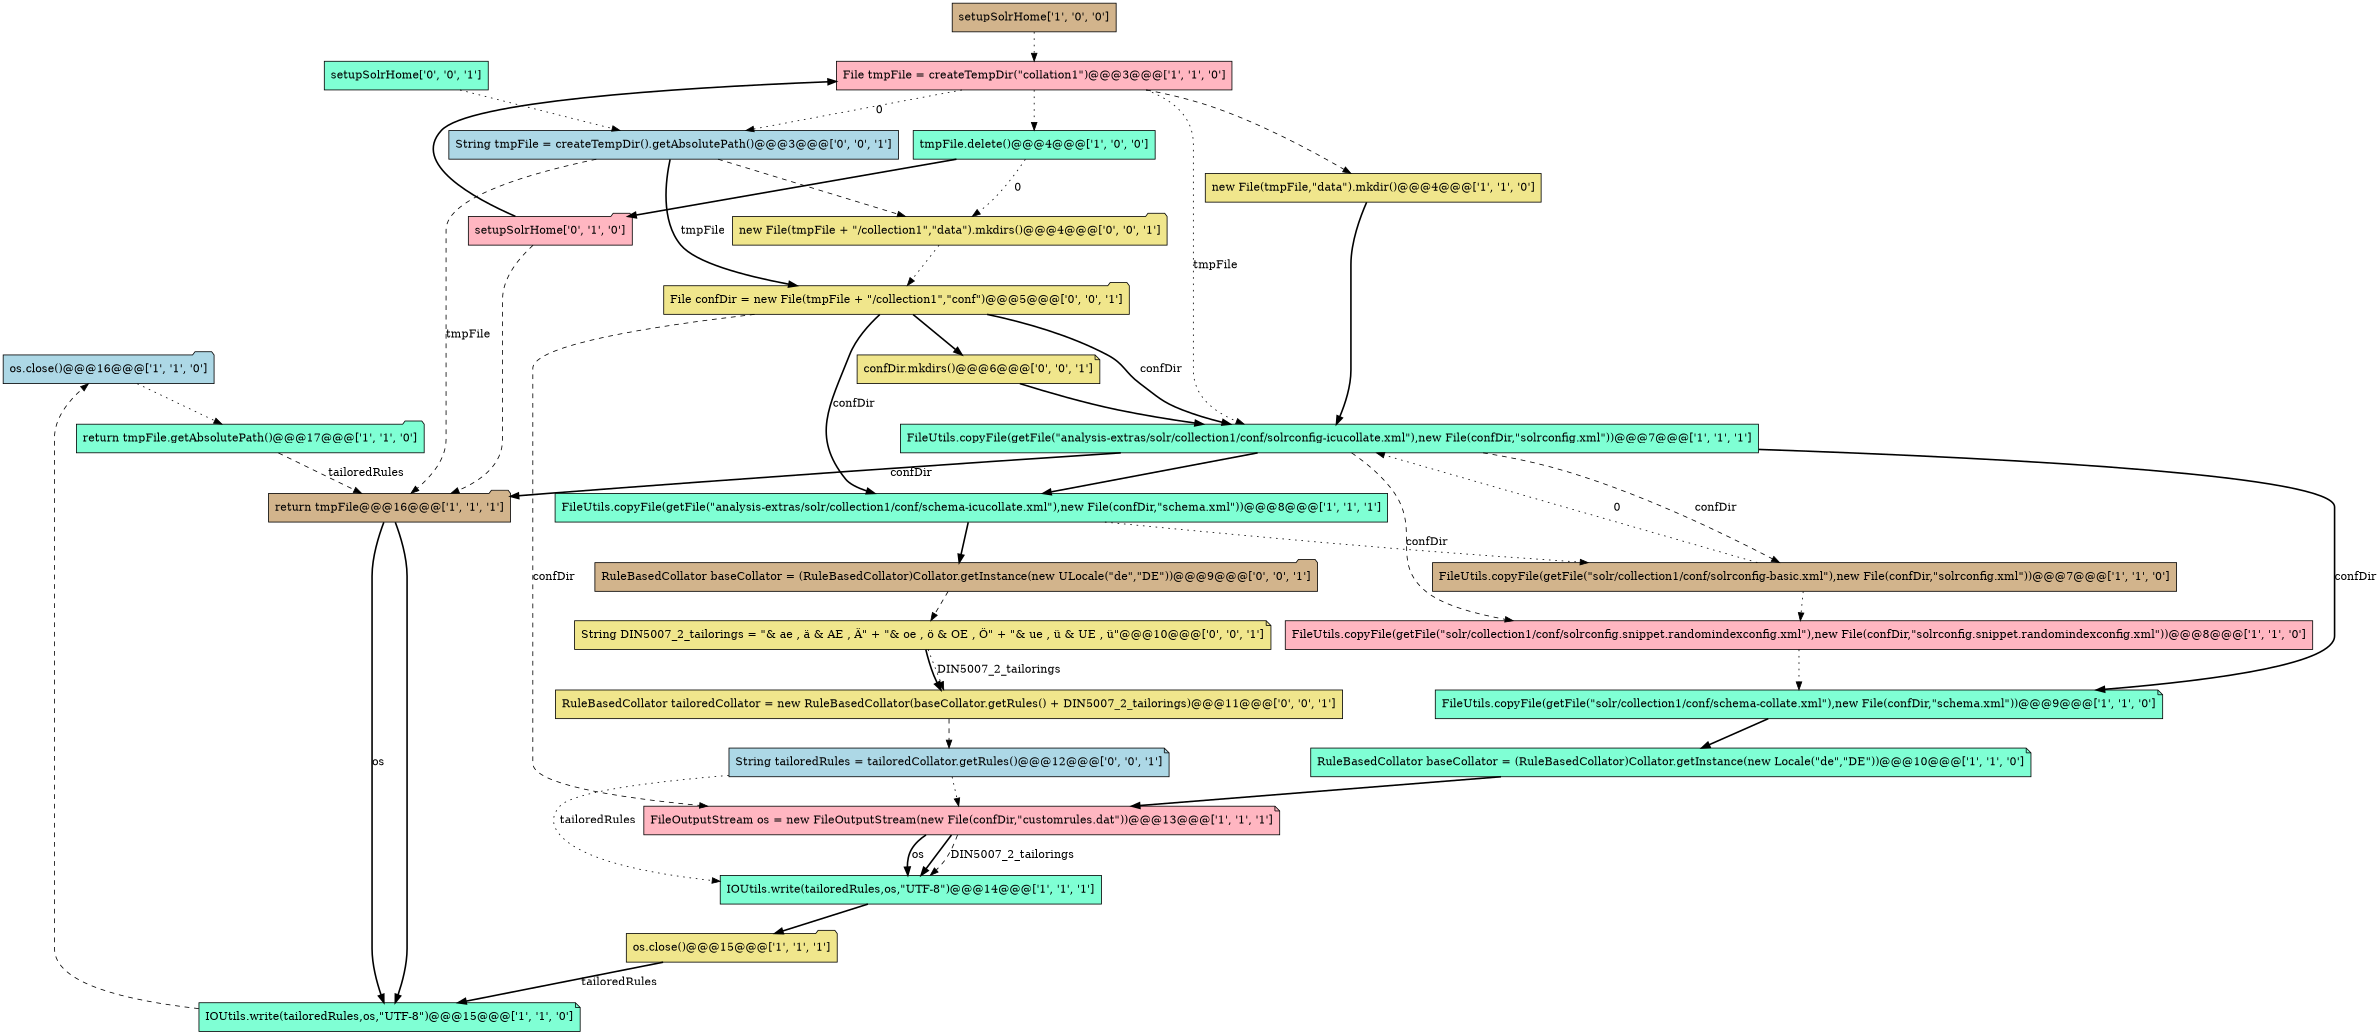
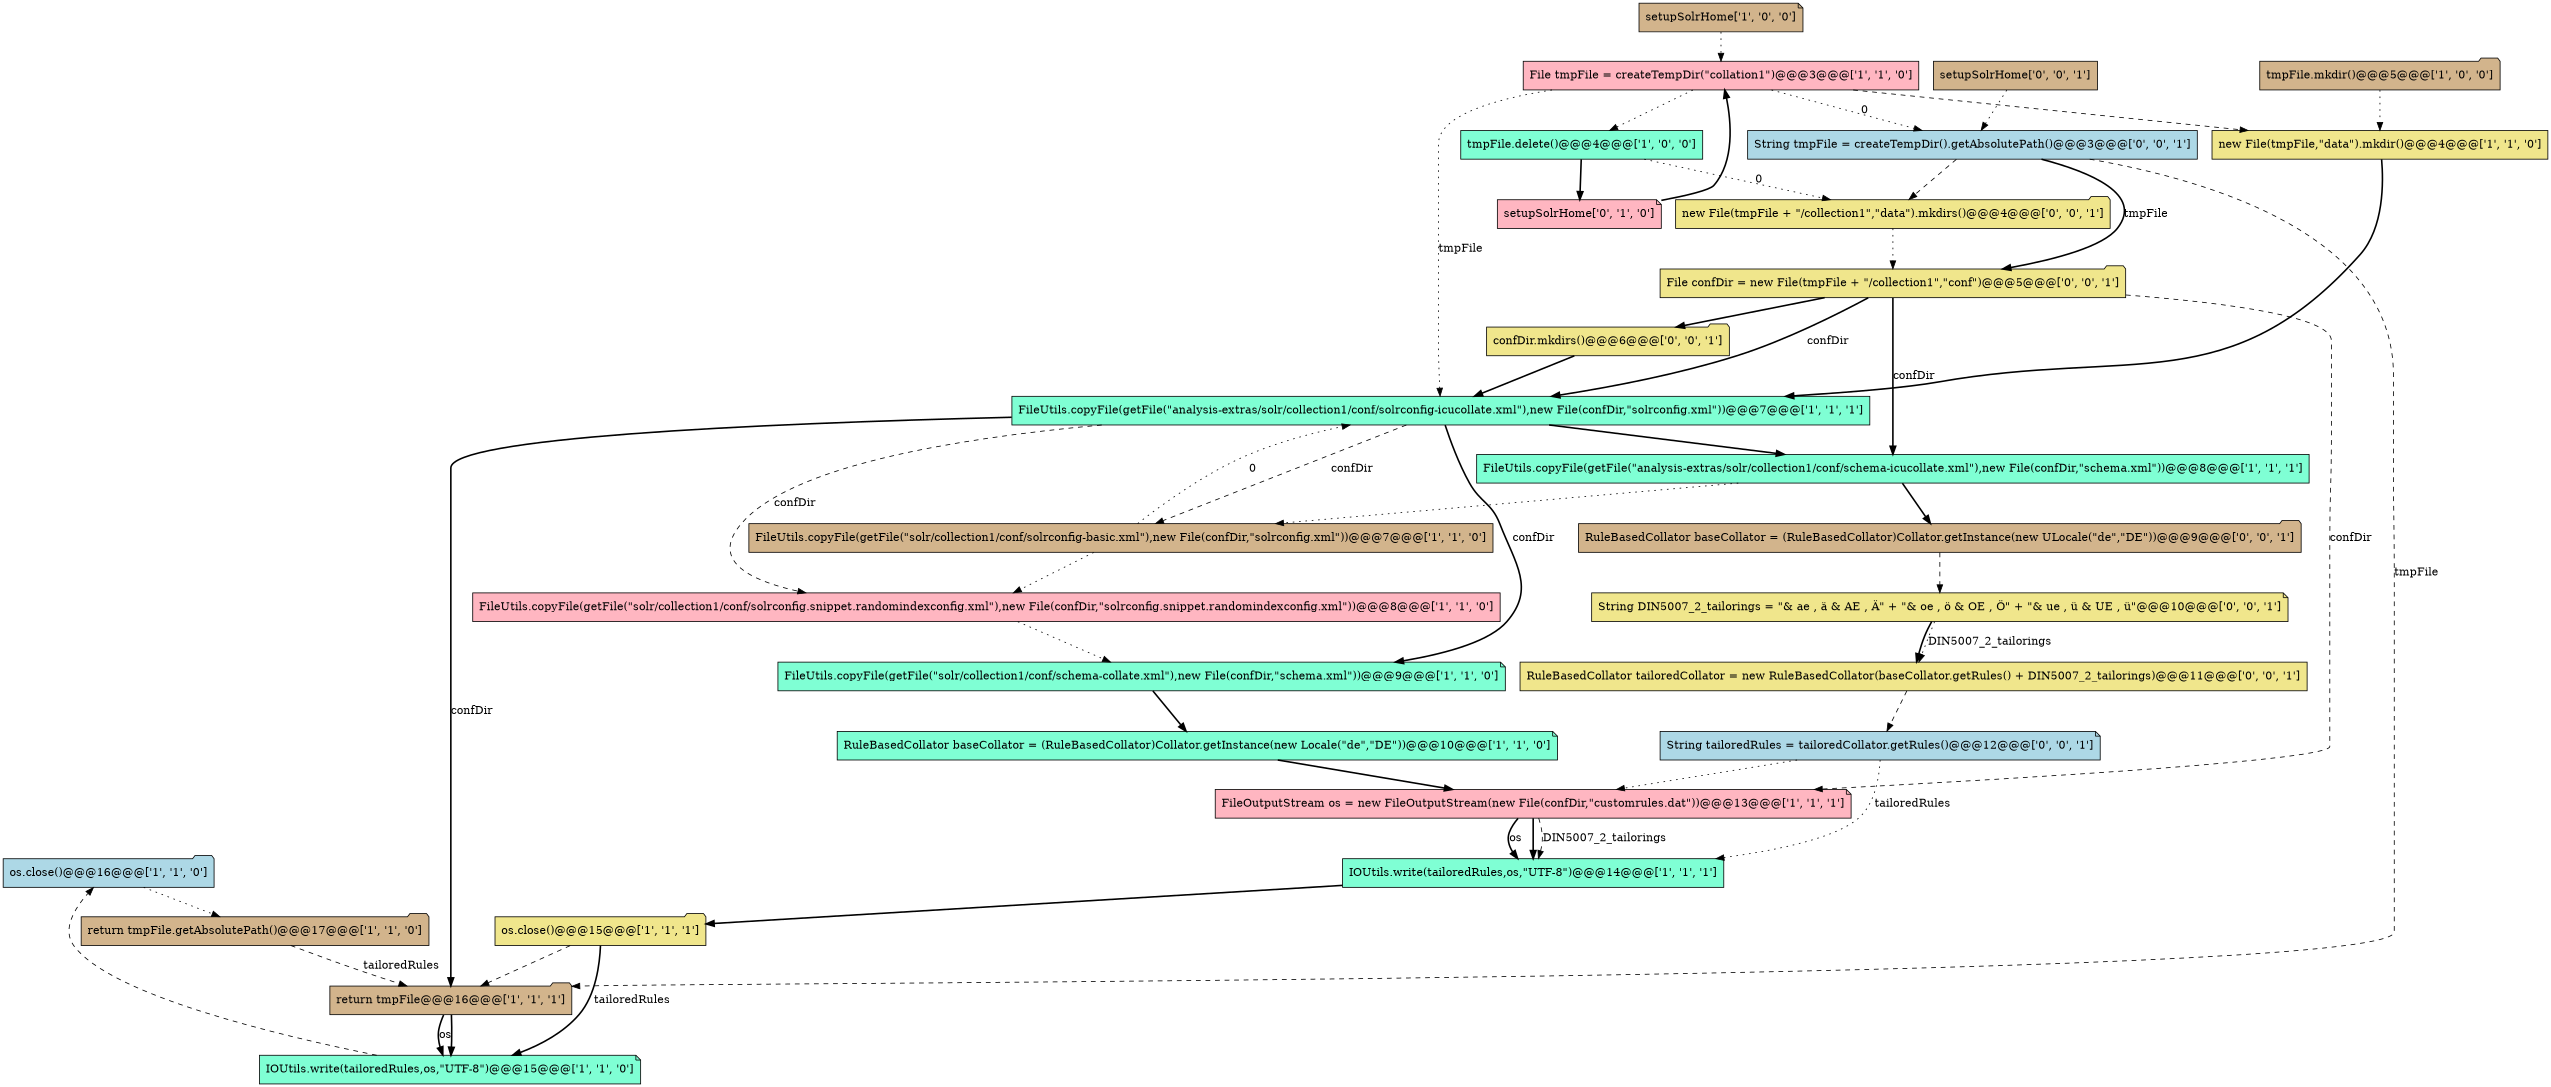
  digraph {
    node [fillcolor=tan shape=box style=filled]
    edge [style=bold]
    n1 [fillcolor=lightblue label="os.close()@@@16@@@['1', '1', '0']" shape=folder]
-   n2 [fillcolor=aquamarine label="return tmpFile.getAbsolutePath()@@@17@@@['1', '1', '0']" shape=folder]
+   n2 [label="return tmpFile.getAbsolutePath()@@@17@@@['1', '1', '0']" shape=folder]
    n3 [label="return tmpFile@@@16@@@['1', '1', '1']" shape=folder]
    n4 [fillcolor=aquamarine label="IOUtils.write(tailoredRules,os,\"UTF-8\")@@@15@@@['1', '1', '0']" shape=note]
    n5 [fillcolor=lightpink label="File tmpFile = createTempDir(\"collation1\")@@@3@@@['1', '1', '0']"]
    n6 [fillcolor=khaki label="new File(tmpFile,\"data\").mkdir()@@@4@@@['1', '1', '0']"]
    n7 [fillcolor=aquamarine label="tmpFile.delete()@@@4@@@['1', '0', '0']"]
    n8 [fillcolor=lightblue label="String tmpFile = createTempDir().getAbsolutePath()@@@3@@@['0', '0', '1']"]
    n9 [fillcolor=aquamarine label="FileUtils.copyFile(getFile(\"analysis-extras/solr/collection1/conf/solrconfig-icucollate.xml\"),new File(confDir,\"solrconfig.xml\"))@@@7@@@['1', '1', '1']"]
-   n10 [fillcolor=lightpink label="setupSolrHome['0', '1', '0']" shape=folder]
+   n10 [fillcolor=lightpink label="setupSolrHome['0', '1', '0']" shape=note]
    n11 [fillcolor=khaki label="new File(tmpFile + \"/collection1\",\"data\").mkdirs()@@@4@@@['0', '0', '1']" shape=folder]
    n12 [fillcolor=khaki label="File confDir = new File(tmpFile + \"/collection1\",\"conf\")@@@5@@@['0', '0', '1']" shape=folder]
    n13 [fillcolor=lightpink label="FileUtils.copyFile(getFile(\"solr/collection1/conf/solrconfig.snippet.randomindexconfig.xml\"),new File(confDir,\"solrconfig.snippet.randomindexconfig.xml\"))@@@8@@@['1', '1', '0']"]
    n14 [fillcolor=aquamarine label="FileUtils.copyFile(getFile(\"solr/collection1/conf/schema-collate.xml\"),new File(confDir,\"schema.xml\"))@@@9@@@['1', '1', '0']" shape=note]
    n15 [fillcolor=aquamarine label="FileUtils.copyFile(getFile(\"analysis-extras/solr/collection1/conf/schema-icucollate.xml\"),new File(confDir,\"schema.xml\"))@@@8@@@['1', '1', '1']"]
    n16 [label="FileUtils.copyFile(getFile(\"solr/collection1/conf/solrconfig-basic.xml\"),new File(confDir,\"solrconfig.xml\"))@@@7@@@['1', '1', '0']"]
-   n17 [label="setupSolrHome['1', '0', '0']"]
+   n17 [label="setupSolrHome['1', '0', '0']" shape=note]
    n18 [fillcolor=khaki label="String DIN5007_2_tailorings = \"& ae , ä & AE , Ä\" + \"& oe , ö & OE , Ö\" + \"& ue , ü & UE , ü\"@@@10@@@['0', '0', '1']" shape=note]
    n19 [fillcolor=khaki label="RuleBasedCollator tailoredCollator = new RuleBasedCollator(baseCollator.getRules() + DIN5007_2_tailorings)@@@11@@@['0', '0', '1']"]
    n20 [fillcolor=lightblue label="String tailoredRules = tailoredCollator.getRules()@@@12@@@['0', '0', '1']" shape=note]
    n21 [fillcolor=aquamarine label="RuleBasedCollator baseCollator = (RuleBasedCollator)Collator.getInstance(new Locale(\"de\",\"DE\"))@@@10@@@['1', '1', '0']" shape=note]
+   n22 [label="tmpFile.mkdir()@@@5@@@['1', '0', '0']" shape=folder]
    n23 [fillcolor=lightpink label="FileOutputStream os = new FileOutputStream(new File(confDir,\"customrules.dat\"))@@@13@@@['1', '1', '1']" shape=note]
    n24 [fillcolor=aquamarine label="IOUtils.write(tailoredRules,os,\"UTF-8\")@@@14@@@['1', '1', '1']"]
    n25 [fillcolor=khaki label="os.close()@@@15@@@['1', '1', '1']" shape=folder]
    n26 [label="RuleBasedCollator baseCollator = (RuleBasedCollator)Collator.getInstance(new ULocale(\"de\",\"DE\"))@@@9@@@['0', '0', '1']" shape=folder]
-   n27 [fillcolor=khaki label="confDir.mkdirs()@@@6@@@['0', '0', '1']" shape=note]
-   n28 [fillcolor=aquamarine label="setupSolrHome['0', '0', '1']"]
+   n27 [fillcolor=khaki label="confDir.mkdirs()@@@6@@@['0', '0', '1']" shape=folder]
+   n28 [label="setupSolrHome['0', '0', '1']"]
    n1 -> n2 [style=dotted]
    n2 -> n3 [label=tailoredRules style=dashed]
    n3 -> n4 [label=os]
    n3 -> n4
    n4 -> n1 [style=dashed]
    n5 -> n6 [style=dashed]
    n5 -> n7 [style=dotted]
    n5 -> n8 [label=0 style=dotted]
    n5 -> n9 [label=tmpFile style=dotted]
    n6 -> n9
    n7 -> n10
    n7 -> n11 [label=0 style=dotted]
    n8 -> n3 [label=tmpFile style=dashed]
    n8 -> n11 [style=dashed]
    n8 -> n12 [label=tmpFile]
    n9 -> n3 [label=confDir]
    n9 -> n13 [label=confDir style=dashed]
    n9 -> n14 [label=confDir]
    n9 -> n15
    n9 -> n16 [label=confDir style=dashed]
    n10 -> n5
    n11 -> n12 [style=dotted]
    n12 -> n9 [label=confDir]
    n12 -> n15 [label=confDir]
    n12 -> n23 [label=confDir style=dashed]
    n12 -> n27
    n13 -> n14 [style=dotted]
    n14 -> n21
    n15 -> n16 [style=dotted]
    n15 -> n26
    n16 -> n9 [label=0 style=dotted]
    n16 -> n13 [style=dotted]
    n17 -> n5 [style=dotted]
    n18 -> n19
    n18 -> n19 [label=DIN5007_2_tailorings style=dotted]
    n19 -> n20 [style=dashed]
    n20 -> n23 [style=dotted]
    n20 -> n24 [label=tailoredRules style=dotted]
    n21 -> n23
+   n22 -> n6 [style=dotted]
    n23 -> n24 [label=os]
    n23 -> n24
    n23 -> n24 [label=DIN5007_2_tailorings style=dashed]
    n24 -> n25
-   n10 -> n3 [style=dashed]
+   n25 -> n3 [style=dashed]
    n25 -> n4 [label=tailoredRules]
    n26 -> n18 [style=dashed]
    n27 -> n9
    n28 -> n8 [style=dotted]
  }
